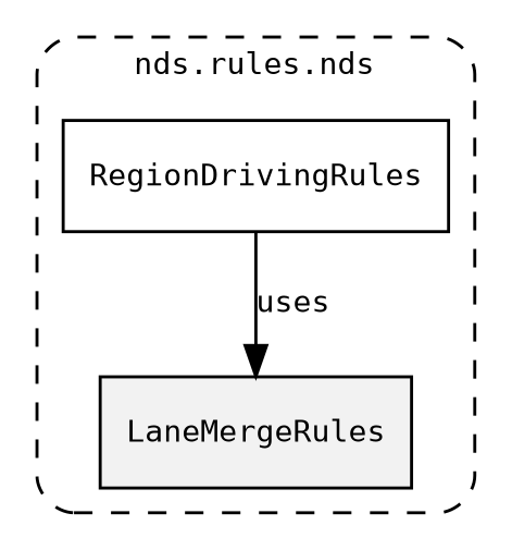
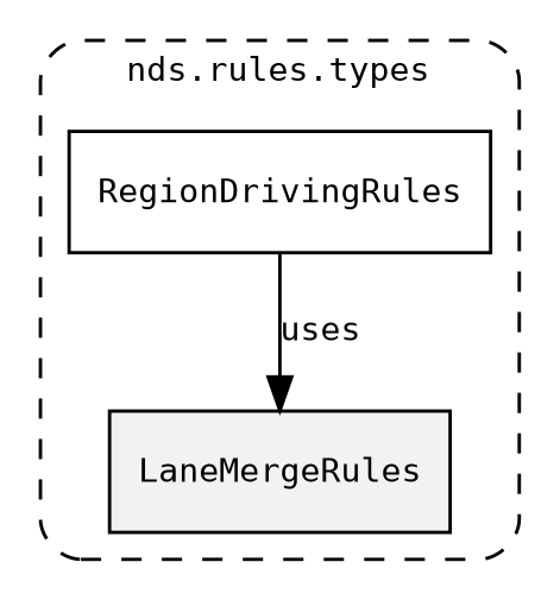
  digraph {
    fontsize=10
    rankdir=TB
    fontname="DejaVu Sans Mono"
    node [fontsize=10 shape=box fontname="DejaVu Sans Mono"]
    n1 [fillcolor="#0000000D" label=<<font face="monospace"><table align="center" border="0" cellspacing="0" cellpadding="0"><tr><td href="../../../content/packages/nds.rules.types.html#Structure-LaneMergeRules" title="Structure defined in nds.rules.types">LaneMergeRules</td></tr></table></font>> style=filled]
    n2 [label=<<font face="monospace"><table align="center" border="0" cellspacing="0" cellpadding="0"><tr><td href="../../../content/packages/nds.rules.types.html#Structure-RegionDrivingRules" title="Structure defined in nds.rules.types">RegionDrivingRules</td></tr></table></font>>]
    subgraph cluster_1 {
-     label="nds.rules.nds"
+     label="nds.rules.types"
      style="dashed, rounded"
      n1
      n2
    }
    n2 -> n1 [fontsize=10 label=uses fontname="DejaVu Sans Mono"]
  }
